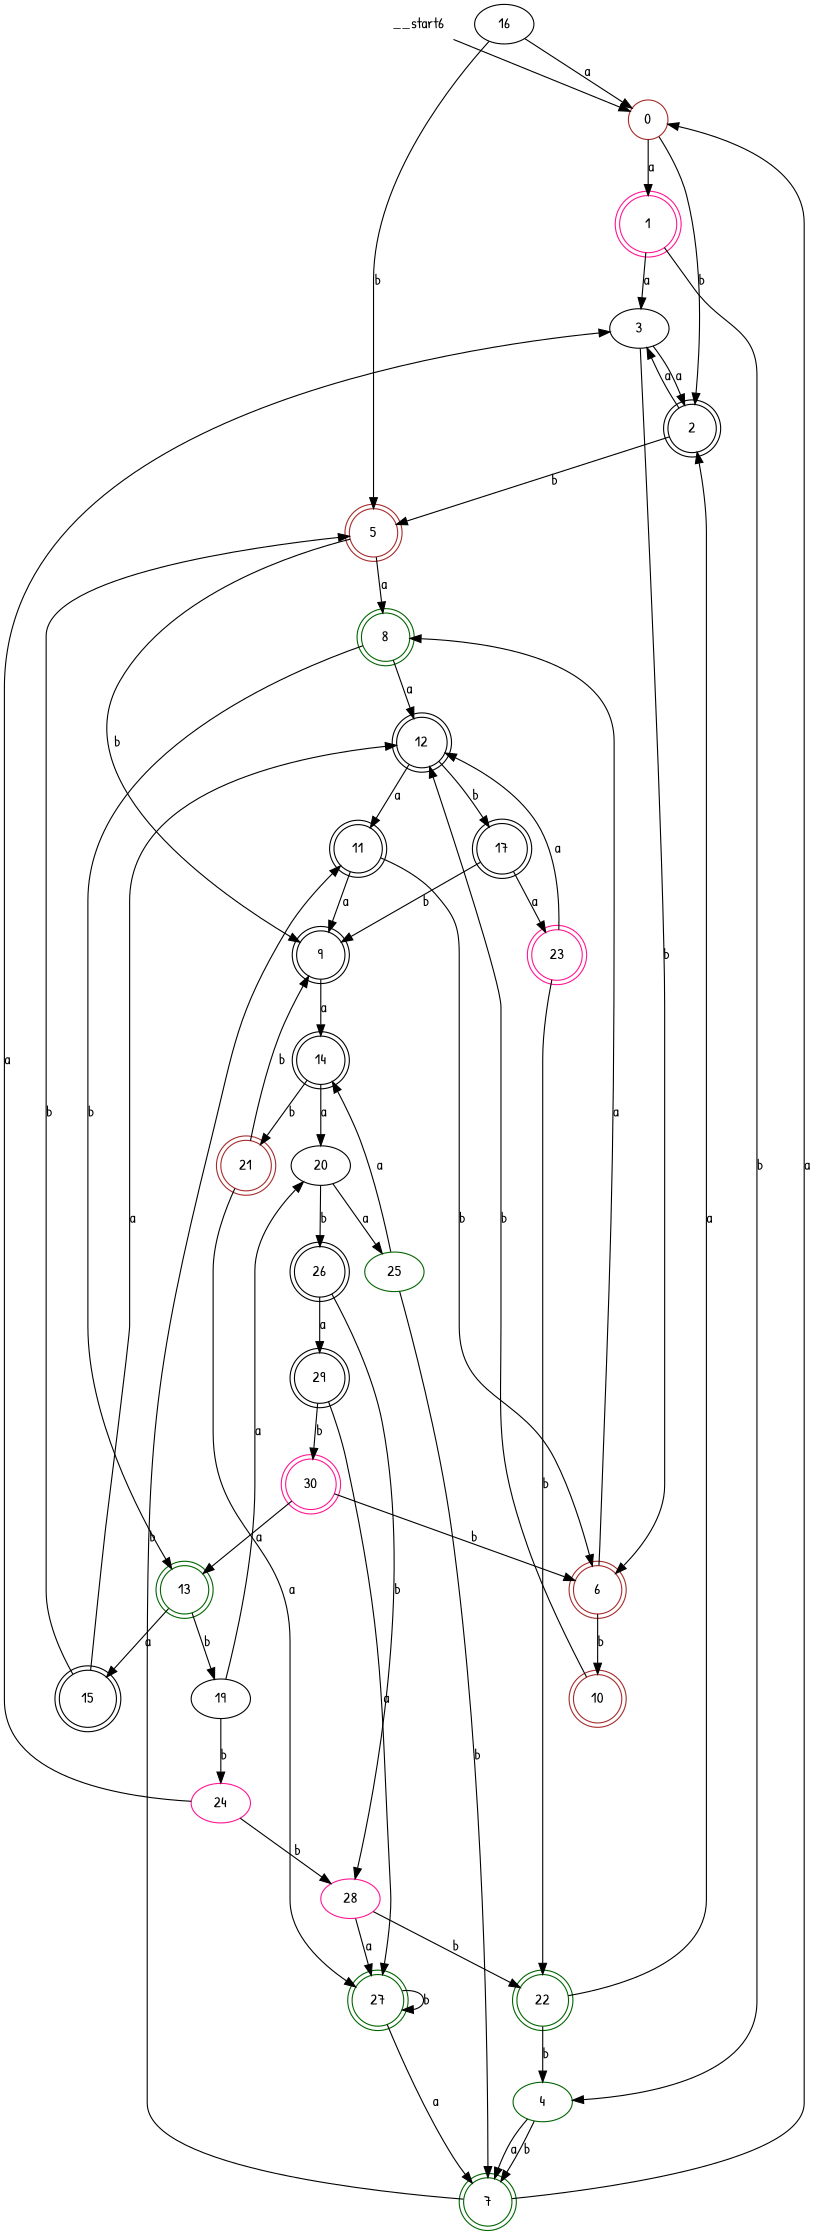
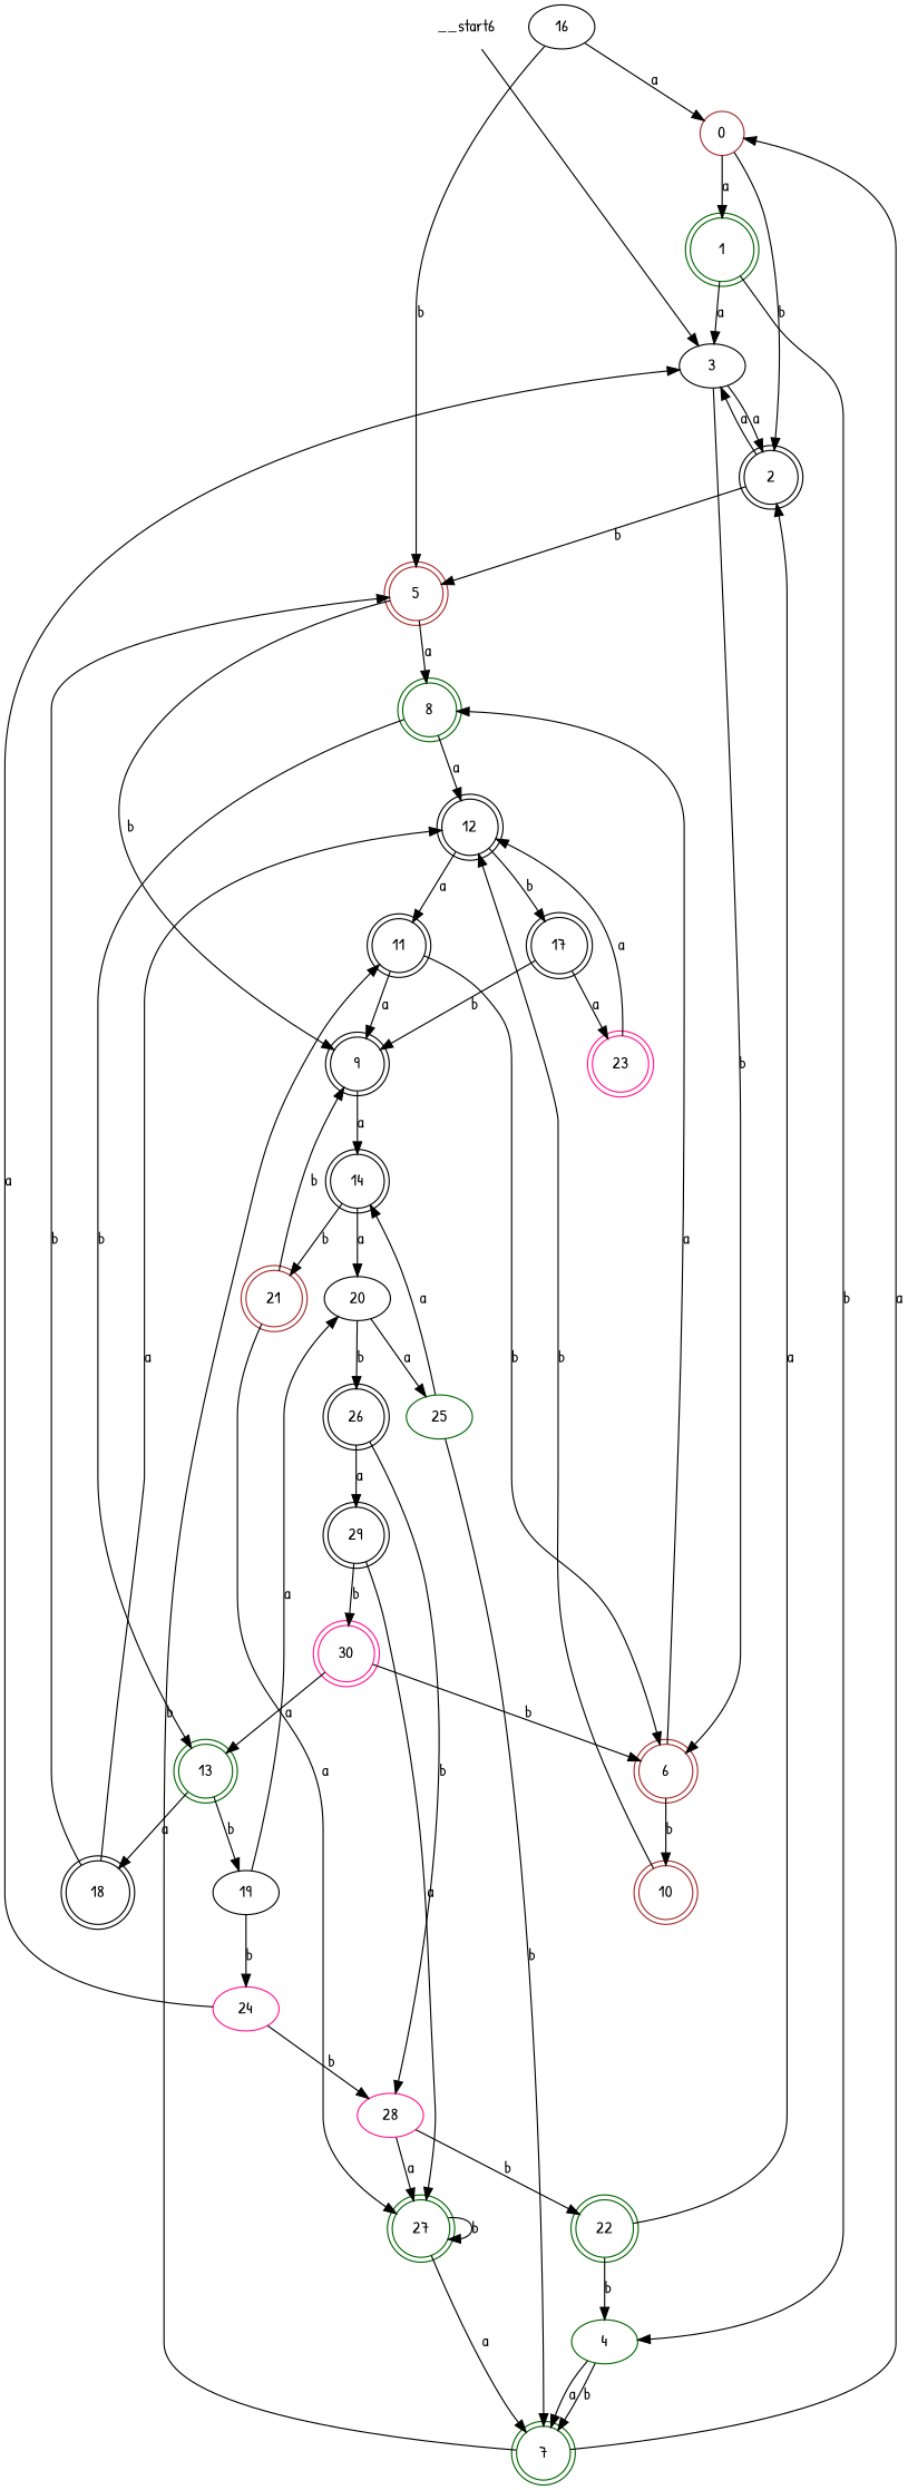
  digraph {
    fontname="Patrick Hand"
    node [color=black fontname="Patrick Hand" shape=doublecircle]
    edge [fontname="Patrick Hand"]
    n1 [color=deeppink label=__start6 shape=none]
    0 [color=brown shape=circle]
-   1 [color=deeppink]
+   1 [color=darkgreen]
    2
    3 [shape=""]
    4 [color=darkgreen shape=""]
    5 [color=brown]
    6 [color=brown]
    7 [color=darkgreen]
    8 [color=darkgreen]
    9
    10 [color=brown]
    11
    12
    13 [color=darkgreen]
    14
    17
-   18 [label=15]
+   18
    19 [shape=""]
    20 [shape=""]
    21 [color=brown]
    16 [shape=""]
    23 [color=deeppink]
    24 [color=deeppink shape=""]
    25 [color=darkgreen shape=""]
    26
    27 [color=darkgreen]
    22 [color=darkgreen]
    28 [color=deeppink shape=""]
    29
    30 [color=deeppink]
-   n1 -> 0
+   n1 -> 3
    0 -> 1 [label=a]
    0 -> 2 [label=b]
    1 -> 3 [label=a]
    1 -> 4 [label=b]
    2 -> 3 [label=a]
    2 -> 5 [label=b]
    3 -> 2 [label=a]
    3 -> 6 [label=b]
    4 -> 7 [label=a]
    4 -> 7 [label=b]
    5 -> 8 [label=a]
    5 -> 9 [label=b]
    6 -> 8 [label=a]
    6 -> 10 [label=b]
    7 -> 0 [label=a]
    7 -> 11 [label=b]
    8 -> 12 [label=a]
    8 -> 13 [label=b]
    9 -> 14 [label=a]
    10 -> 12 [label=b]
    11 -> 6 [label=b]
    11 -> 9 [label=a]
    12 -> 11 [label=a]
    12 -> 17 [label=b]
    13 -> 18 [label=a]
    13 -> 19 [label=b]
    14 -> 20 [label=a]
    14 -> 21 [label=b]
    17 -> 9 [label=b]
    17 -> 23 [label=a]
    18 -> 5 [label=b]
    18 -> 12 [label=a]
    19 -> 20 [label=a]
    19 -> 24 [label=b]
    20 -> 25 [label=a]
    20 -> 26 [label=b]
    21 -> 9 [label=b]
    21 -> 27 [label=a]
    16 -> 0 [label=a]
    16 -> 5 [label=b]
    23 -> 12 [label=a]
-   23 -> 22 [label=b]
    24 -> 3 [label=a]
    24 -> 28 [label=b]
    25 -> 7 [label=b]
    25 -> 14 [label=a]
    26 -> 28 [label=b]
    26 -> 29 [label=a]
    27 -> 7 [label=a]
    27 -> 27 [label=b]
    22 -> 2 [label=a]
    22 -> 4 [label=b]
    28 -> 27 [label=a]
    28 -> 22 [label=b]
    29 -> 27 [label=a]
    29 -> 30 [label=b]
    30 -> 6 [label=b]
    30 -> 13 [label=a]
  }
